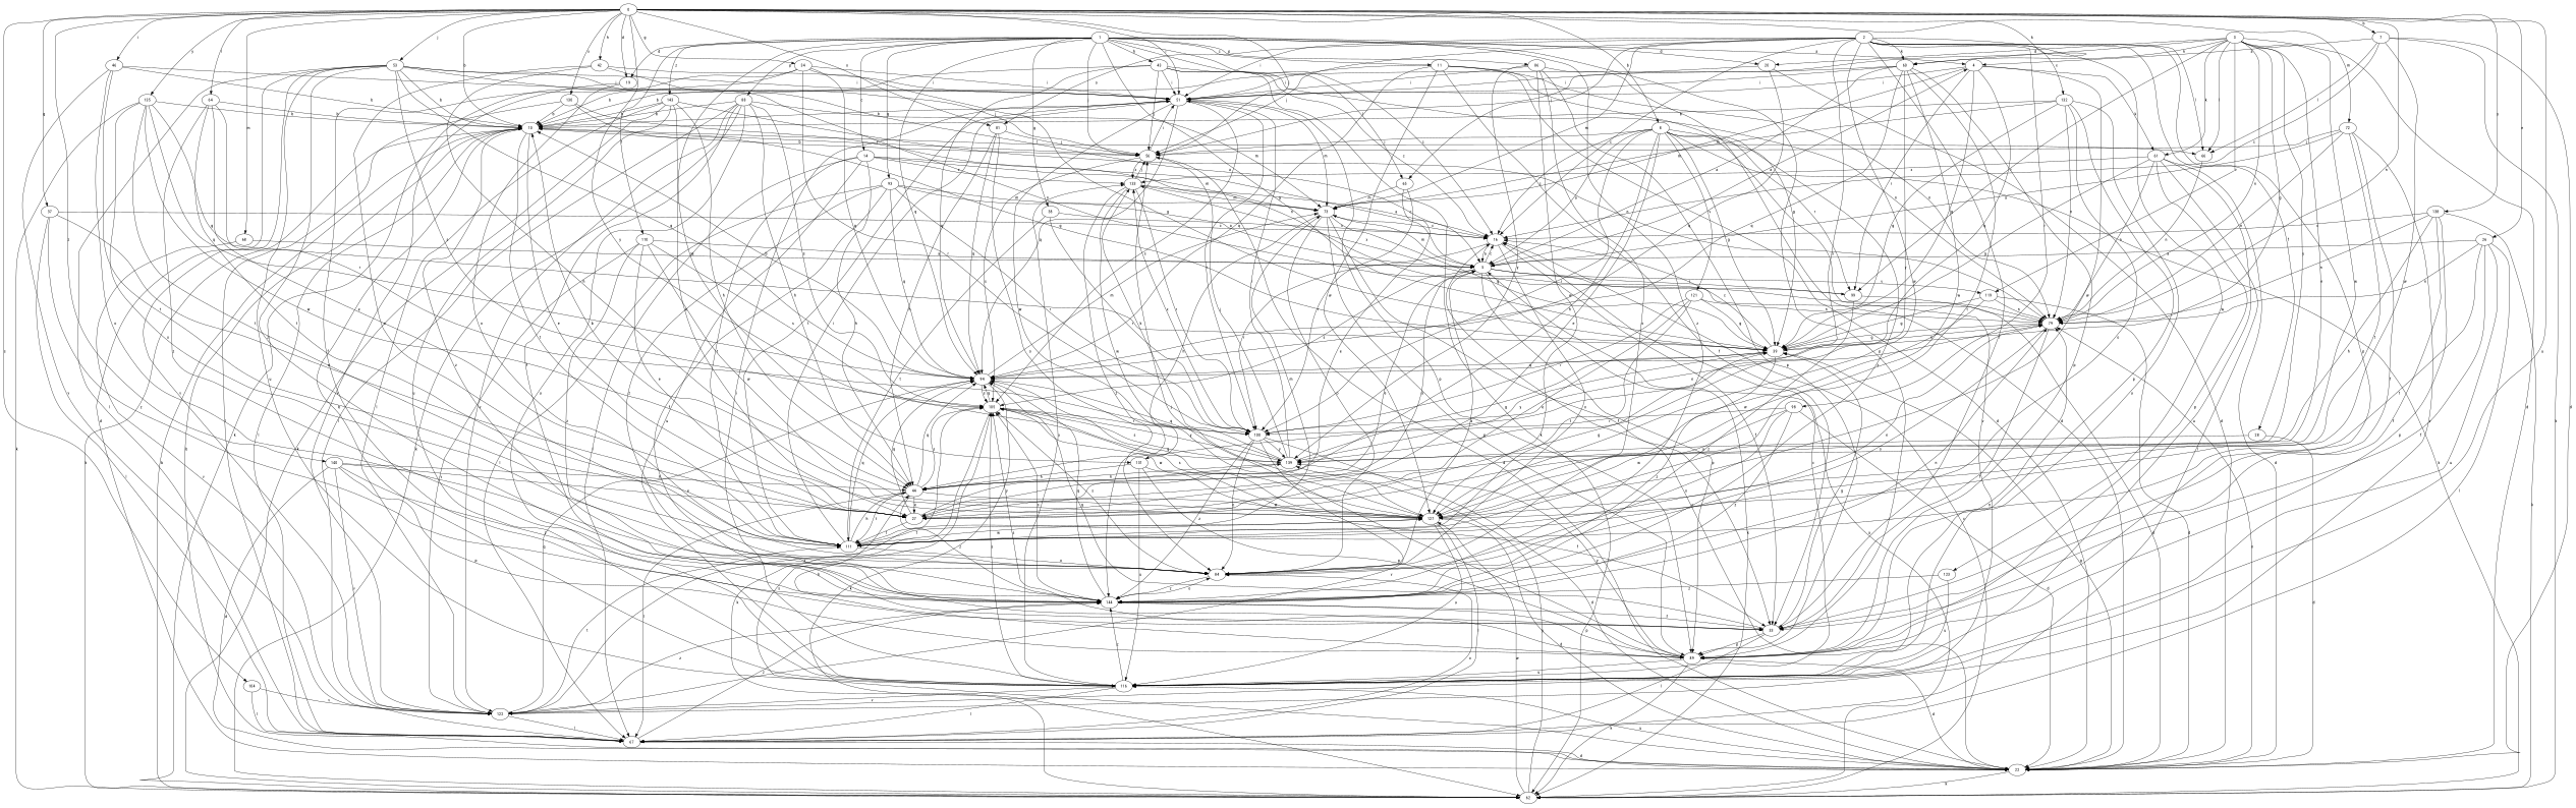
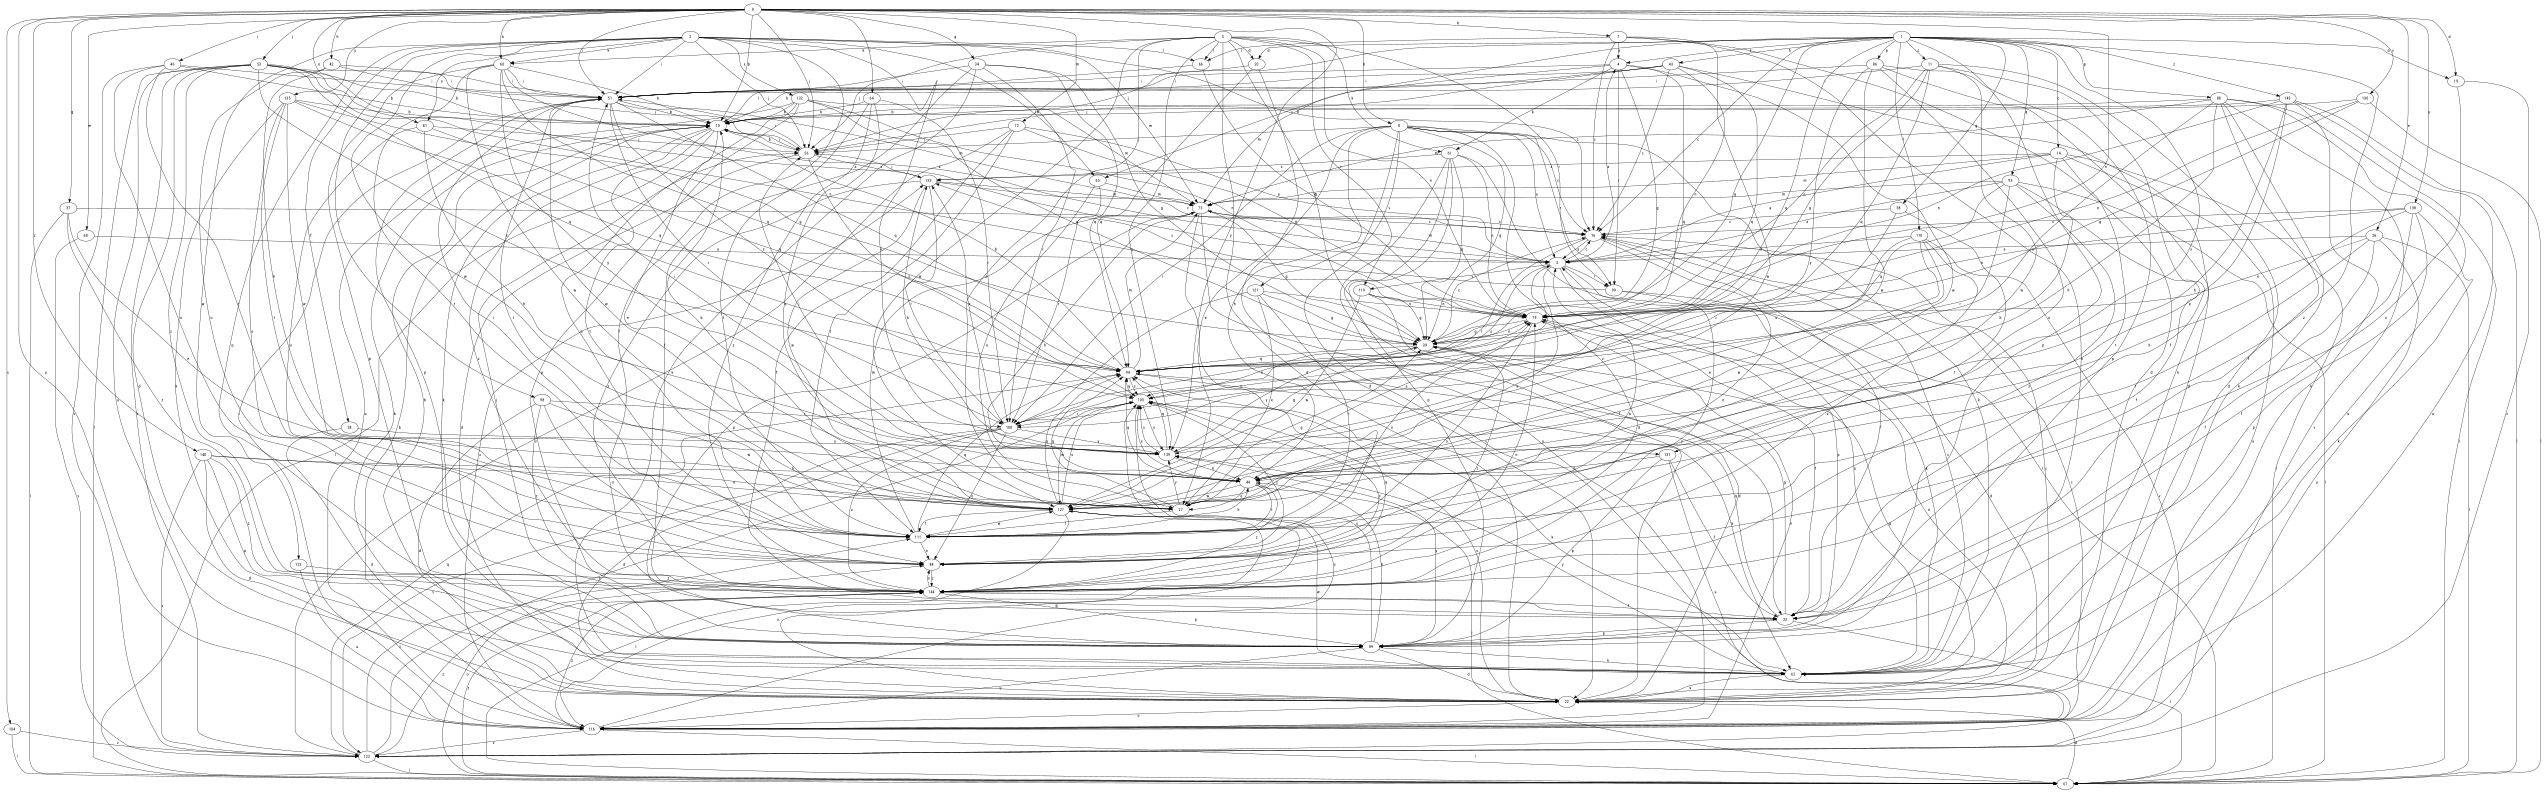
  strict digraph {
    fontname="Roboto Condensed"
    node [fontname="Roboto Condensed"]
    edge [fontname="Roboto Condensed"]
    0
    7
    8
    10
    19
    26
    34
    37
    42
    46
    51
    53
    56
    60
    64
    68
    72
    79
    81
    104
    116
    130
    135
    138
    139
    140
    4
    16
    66
    127
    22
    62
    39
    144
    27
    99
    5
    44
    100
    121
    122
    67
    111
    84
    33
    94
    89
    73
    105
    133
    1
    11
    14
    20
    38
    43
    65
    86
    88
    93
    110
    131
    143
    61
    2
    28
    98
    123
    132
    3
    119
    0 -> 7 [label=b]
    0 -> 8 [label=b]
    0 -> 10 [label=b]
    0 -> 19 [label=d]
    0 -> 26 [label=e]
    0 -> 34 [label=g]
    0 -> 37 [label=g]
    0 -> 42 [label=h]
    0 -> 46 [label=i]
    0 -> 51 [label=i]
    0 -> 53 [label=j]
    0 -> 56 [label=j]
    0 -> 60 [label=k]
    0 -> 64 [label=l]
    0 -> 68 [label=m]
    0 -> 72 [label=m]
    0 -> 79 [label=n]
    0 -> 81 [label=o]
    0 -> 104 [label=s]
    0 -> 116 [label=u]
    0 -> 130 [label=x]
    0 -> 135 [label=y]
    0 -> 138 [label=y]
    0 -> 139 [label=y]
    0 -> 140 [label=z]
    7 -> 4 [label=a]
    7 -> 16 [label=c]
    7 -> 66 [label=l]
    7 -> 127 [label=w]
    7 -> 22 [label=d]
    7 -> 62 [label=k]
    8 -> 56 [label=j]
    8 -> 16 [label=c]
    8 -> 62 [label=k]
    8 -> 39 [label=g]
    8 -> 144 [label=z]
    8 -> 27 [label=e]
    8 -> 99 [label=r]
    8 -> 5 [label=a]
    8 -> 44 [label=h]
    8 -> 100 [label=r]
    8 -> 121 [label=v]
    8 -> 122 [label=v]
    10 -> 56 [label=j]
-   10 -> 66 [label=l]
+   66 -> 10 [label=l]
    10 -> 62 [label=k]
    10 -> 144 [label=z]
    10 -> 27 [label=e]
    10 -> 67 [label=l]
    10 -> 111 [label=t]
    19 -> 122 [label=v]
    19 -> 84 [label=o]
    26 -> 79 [label=n]
    26 -> 116 [label=u]
    26 -> 5 [label=a]
    26 -> 67 [label=l]
    26 -> 111 [label=t]
    26 -> 33 [label=f]
    34 -> 51 [label=i]
    34 -> 62 [label=k]
    34 -> 39 [label=g]
    34 -> 100 [label=r]
    34 -> 33 [label=f]
    34 -> 94 [label=q]
    37 -> 16 [label=c]
    37 -> 144 [label=z]
    37 -> 27 [label=e]
    37 -> 67 [label=l]
    42 -> 51 [label=i]
    42 -> 56 [label=j]
    42 -> 44 [label=h]
    42 -> 84 [label=o]
    46 -> 10 [label=b]
    46 -> 51 [label=i]
    46 -> 122 [label=v]
    46 -> 111 [label=t]
    46 -> 84 [label=o]
    51 -> 10 [label=b]
    51 -> 127 [label=w]
    51 -> 100 [label=r]
    51 -> 111 [label=t]
    51 -> 94 [label=q]
    51 -> 89 [label=p]
    51 -> 73 [label=m]
    51 -> 105 [label=s]
    53 -> 10 [label=b]
    53 -> 51 [label=i]
    53 -> 79 [label=n]
    53 -> 116 [label=u]
    53 -> 22 [label=d]
    53 -> 144 [label=z]
    53 -> 5 [label=a]
    53 -> 122 [label=v]
    53 -> 67 [label=l]
    53 -> 94 [label=q]
    53 -> 105 [label=s]
    56 -> 10 [label=b]
    56 -> 51 [label=i]
    56 -> 22 [label=d]
    56 -> 105 [label=s]
    56 -> 133 [label=x]
    60 -> 10 [label=b]
    60 -> 51 [label=i]
    60 -> 139 [label=y]
    60 -> 127 [label=w]
    60 -> 5 [label=a]
    60 -> 111 [label=t]
    60 -> 94 [label=q]
    60 -> 89 [label=p]
    64 -> 10 [label=b]
    64 -> 144 [label=z]
    64 -> 27 [label=e]
    64 -> 100 [label=r]
    64 -> 111 [label=t]
    68 -> 5 [label=a]
    68 -> 122 [label=v]
    72 -> 56 [label=j]
    72 -> 79 [label=n]
    72 -> 5 [label=a]
    72 -> 122 [label=v]
    72 -> 111 [label=t]
    72 -> 33 [label=f]
    79 -> 39 [label=g]
    79 -> 84 [label=o]
    79 -> 33 [label=f]
    81 -> 56 [label=j]
    81 -> 44 [label=h]
    81 -> 84 [label=o]
    81 -> 94 [label=q]
    104 -> 122 [label=v]
    104 -> 67 [label=l]
    116 -> 10 [label=b]
    116 -> 51 [label=i]
    116 -> 79 [label=n]
    116 -> 16 [label=c]
    116 -> 144 [label=z]
    116 -> 122 [label=v]
    116 -> 67 [label=l]
    116 -> 105 [label=s]
    116 -> 133 [label=x]
    130 -> 10 [label=b]
    130 -> 79 [label=n]
    130 -> 39 [label=g]
    130 -> 67 [label=l]
    135 -> 10 [label=b]
    135 -> 127 [label=w]
    135 -> 62 [label=k]
    135 -> 39 [label=g]
    135 -> 111 [label=t]
    135 -> 84 [label=o]
    135 -> 94 [label=q]
    138 -> 79 [label=n]
    138 -> 16 [label=c]
    138 -> 62 [label=k]
    138 -> 44 [label=h]
    138 -> 33 [label=f]
    138 -> 89 [label=p]
    139 -> 51 [label=i]
    139 -> 56 [label=j]
    139 -> 39 [label=g]
    139 -> 44 [label=h]
    139 -> 94 [label=q]
    139 -> 105 [label=s]
    139 -> 133 [label=k]
    140 -> 22 [label=d]
    140 -> 144 [label=z]
    140 -> 27 [label=e]
    140 -> 44 [label=h]
    140 -> 122 [label=v]
    140 -> 89 [label=p]
    4 -> 51 [label=i]
    4 -> 127 [label=w]
    4 -> 39 [label=g]
    4 -> 99 [label=r]
    4 -> 94 [label=q]
    4 -> 73 [label=m]
    4 -> 61 [label=k]
    16 -> 5 [label=a]
    16 -> 100 [label=r]
    16 -> 84 [label=o]
    16 -> 33 [label=f]
    66 -> 79 [label=n]
    127 -> 10 [label=b]
    127 -> 116 [label=u]
    127 -> 22 [label=d]
    127 -> 67 [label=l]
    127 -> 111 [label=t]
    127 -> 94 [label=q]
    127 -> 105 [label=s]
    22 -> 10 [label=b]
    22 -> 79 [label=n]
    22 -> 116 [label=u]
    22 -> 16 [label=c]
-   22 -> 62 [label=k]
+   62 -> 22 [label=k]
    22 -> 39 [label=g]
    22 -> 105 [label=s]
    62 -> 10 [label=b]
    62 -> 139 [label=y]
    62 -> 16 [label=c]
    62 -> 127 [label=w]
    62 -> 5 [label=a]
    39 -> 79 [label=n]
    39 -> 139 [label=y]
    39 -> 16 [label=c]
    39 -> 144 [label=z]
    39 -> 94 [label=q]
    144 -> 79 [label=n]
    144 -> 84 [label=o]
    144 -> 33 [label=f]
    144 -> 94 [label=q]
    144 -> 89 [label=p]
    144 -> 105 [label=s]
    27 -> 139 [label=y]
    27 -> 39 [label=g]
    27 -> 5 [label=a]
    27 -> 111 [label=t]
    27 -> 94 [label=q]
    99 -> 22 [label=d]
    99 -> 144 [label=z]
    99 -> 133 [label=x]
    5 -> 4 [label=a]
    5 -> 16 [label=c]
    5 -> 62 [label=k]
    5 -> 27 [label=e]
    5 -> 99 [label=r]
    5 -> 89 [label=p]
    5 -> 73 [label=m]
    5 -> 105 [label=s]
    5 -> 119 [label=v]
    44 -> 127 [label=w]
    44 -> 144 [label=z]
    44 -> 27 [label=e]
    44 -> 67 [label=l]
    44 -> 111 [label=t]
    44 -> 94 [label=q]
    44 -> 105 [label=s]
    100 -> 79 [label=n]
    100 -> 139 [label=y]
    100 -> 22 [label=d]
    100 -> 144 [label=z]
    100 -> 122 [label=v]
    100 -> 84 [label=o]
    100 -> 133 [label=x]
    121 -> 79 [label=n]
    121 -> 39 [label=g]
    121 -> 27 [label=e]
    121 -> 100 [label=r]
    121 -> 111 [label=t]
    122 -> 144 [label=z]
    122 -> 67 [label=l]
    122 -> 111 [label=t]
    122 -> 94 [label=q]
    122 -> 105 [label=s]
    67 -> 22 [label=d]
    67 -> 144 [label=z]
    67 -> 84 [label=o]
    111 -> 51 [label=i]
    111 -> 79 [label=n]
    111 -> 127 [label=w]
    111 -> 44 [label=h]
    111 -> 84 [label=o]
    111 -> 94 [label=q]
    111 -> 73 [label=m]
    84 -> 144 [label=z]
    84 -> 5 [label=a]
    84 -> 105 [label=s]
    33 -> 39 [label=g]
    33 -> 67 [label=l]
    33 -> 94 [label=q]
    33 -> 89 [label=p]
    94 -> 10 [label=b]
    94 -> 62 [label=k]
    94 -> 73 [label=m]
    94 -> 105 [label=s]
    89 -> 56 [label=j]
    89 -> 116 [label=u]
    89 -> 139 [label=y]
    89 -> 22 [label=d]
    89 -> 62 [label=k]
    89 -> 44 [label=h]
    89 -> 105 [label=s]
    73 -> 16 [label=c]
    73 -> 39 [label=g]
    73 -> 44 [label=h]
    73 -> 84 [label=o]
    73 -> 33 [label=f]
    73 -> 89 [label=p]
    105 -> 139 [label=y]
    105 -> 127 [label=w]
    105 -> 62 [label=k]
    105 -> 100 [label=r]
    105 -> 94 [label=q]
    133 -> 56 [label=j]
    133 -> 16 [label=c]
    133 -> 127 [label=w]
    133 -> 144 [label=z]
    133 -> 100 [label=r]
    133 -> 73 [label=m]
    1 -> 19 [label=d]
    1 -> 56 [label=j]
    1 -> 4 [label=a]
    1 -> 16 [label=c]
    1 -> 39 [label=g]
    1 -> 144 [label=z]
    1 -> 94 [label=q]
    1 -> 89 [label=p]
    1 -> 11 [label=c]
    1 -> 14 [label=c]
    1 -> 20 [label=d]
    1 -> 38 [label=g]
    1 -> 43 [label=h]
    1 -> 65 [label=l]
    1 -> 86 [label=p]
    1 -> 88 [label=p]
    1 -> 93 [label=q]
    1 -> 110 [label=t]
    1 -> 131 [label=x]
    1 -> 143 [label=z]
    11 -> 51 [label=i]
    11 -> 79 [label=n]
    11 -> 127 [label=w]
    11 -> 22 [label=d]
    11 -> 39 [label=g]
    11 -> 33 [label=f]
    11 -> 94 [label=q]
    14 -> 116 [label=u]
    14 -> 5 [label=a]
    14 -> 44 [label=h]
    14 -> 67 [label=l]
    14 -> 111 [label=t]
    14 -> 73 [label=m]
    14 -> 133 [label=x]
    20 -> 51 [label=i]
    20 -> 22 [label=d]
    20 -> 94 [label=q]
    38 -> 16 [label=c]
    38 -> 100 [label=r]
    38 -> 111 [label=t]
    43 -> 10 [label=b]
    43 -> 51 [label=i]
    43 -> 56 [label=j]
    43 -> 79 [label=n]
    43 -> 16 [label=c]
    43 -> 62 [label=k]
    43 -> 94 [label=q]
    65 -> 27 [label=e]
    65 -> 100 [label=r]
    65 -> 73 [label=m]
    86 -> 51 [label=i]
    86 -> 139 [label=y]
    86 -> 127 [label=w]
    86 -> 22 [label=d]
    86 -> 84 [label=o]
    86 -> 89 [label=p]
    88 -> 10 [label=b]
    88 -> 116 [label=u]
    88 -> 62 [label=k]
    88 -> 44 [label=h]
    88 -> 122 [label=v]
    88 -> 67 [label=l]
    88 -> 33 [label=f]
    88 -> 73 [label=m]
    88 -> 105 [label=s]
    93 -> 144 [label=z]
    93 -> 5 [label=a]
    93 -> 100 [label=r]
    93 -> 67 [label=l]
    93 -> 33 [label=f]
    93 -> 94 [label=q]
    93 -> 73 [label=m]
    110 -> 127 [label=w]
    110 -> 144 [label=z]
    110 -> 27 [label=e]
    110 -> 5 [label=a]
    110 -> 122 [label=v]
    110 -> 105 [label=s]
    131 -> 116 [label=u]
    131 -> 44 [label=h]
    131 -> 33 [label=f]
    131 -> 89 [label=p]
    143 -> 10 [label=b]
    143 -> 79 [label=n]
    143 -> 116 [label=u]
    143 -> 62 [label=k]
    143 -> 27 [label=e]
    143 -> 44 [label=h]
-   143 -> 122 [label=l]
+   143 -> 67 [label=l]
    61 -> 79 [label=n]
    61 -> 116 [label=u]
    61 -> 22 [label=d]
    61 -> 39 [label=g]
    61 -> 67 [label=l]
    61 -> 89 [label=p]
    61 -> 133 [label=x]
    2 -> 51 [label=i]
    2 -> 56 [label=j]
    2 -> 60 [label=k]
    2 -> 81 [label=o]
    2 -> 16 [label=c]
    2 -> 66 [label=l]
    2 -> 127 [label=w]
    2 -> 33 [label=f]
    2 -> 89 [label=p]
    2 -> 73 [label=m]
    2 -> 65 [label=l]
    2 -> 131 [label=x]
    2 -> 28 [label=f]
    2 -> 98 [label=r]
    2 -> 123 [label=w]
    2 -> 132 [label=x]
    28 -> 139 [label=y]
    28 -> 22 [label=d]
    98 -> 127 [label=w]
    98 -> 22 [label=d]
    98 -> 144 [label=z]
    98 -> 100 [label=r]
    98 -> 84 [label=o]
    123 -> 116 [label=u]
    123 -> 144 [label=z]
    132 -> 10 [label=b]
    132 -> 79 [label=n]
    132 -> 116 [label=u]
    132 -> 39 [label=g]
    132 -> 84 [label=o]
    132 -> 89 [label=p]
    132 -> 73 [label=m]
    3 -> 56 [label=j]
    3 -> 60 [label=k]
    3 -> 79 [label=n]
    3 -> 139 [label=y]
    3 -> 66 [label=l]
    3 -> 127 [label=w]
    3 -> 22 [label=d]
    3 -> 39 [label=g]
    3 -> 27 [label=e]
    3 -> 99 [label=r]
    3 -> 20 [label=d]
    3 -> 61 [label=k]
    3 -> 119 [label=v]
    119 -> 79 [label=n]
    119 -> 127 [label=w]
    119 -> 22 [label=d]
    119 -> 39 [label=g]
  }
